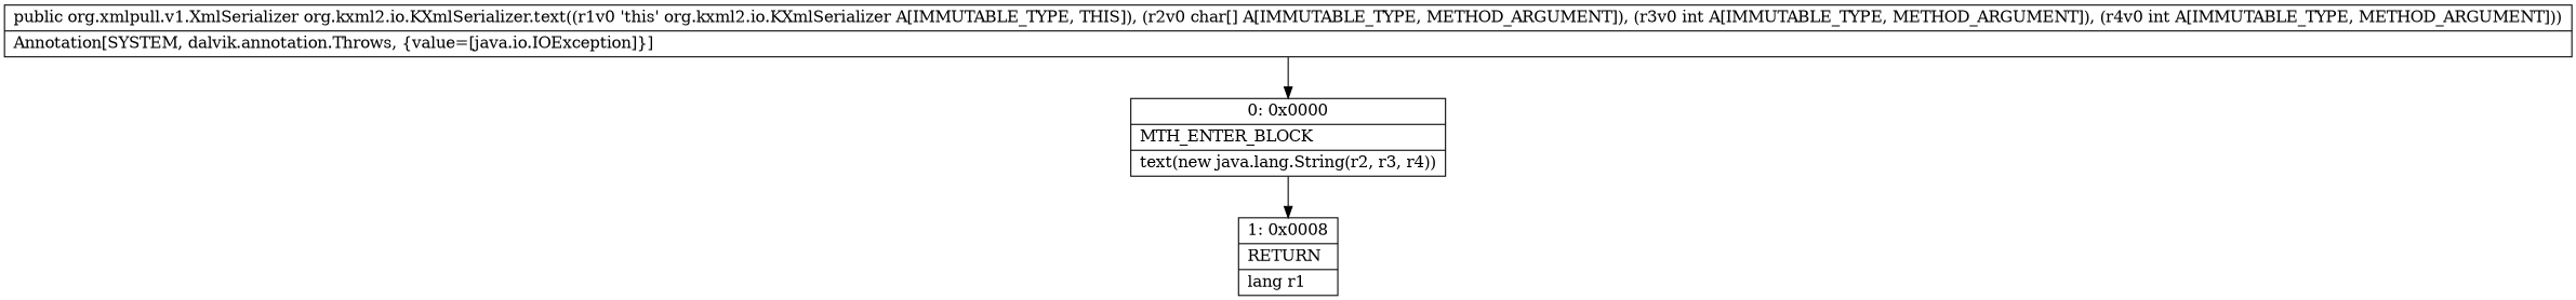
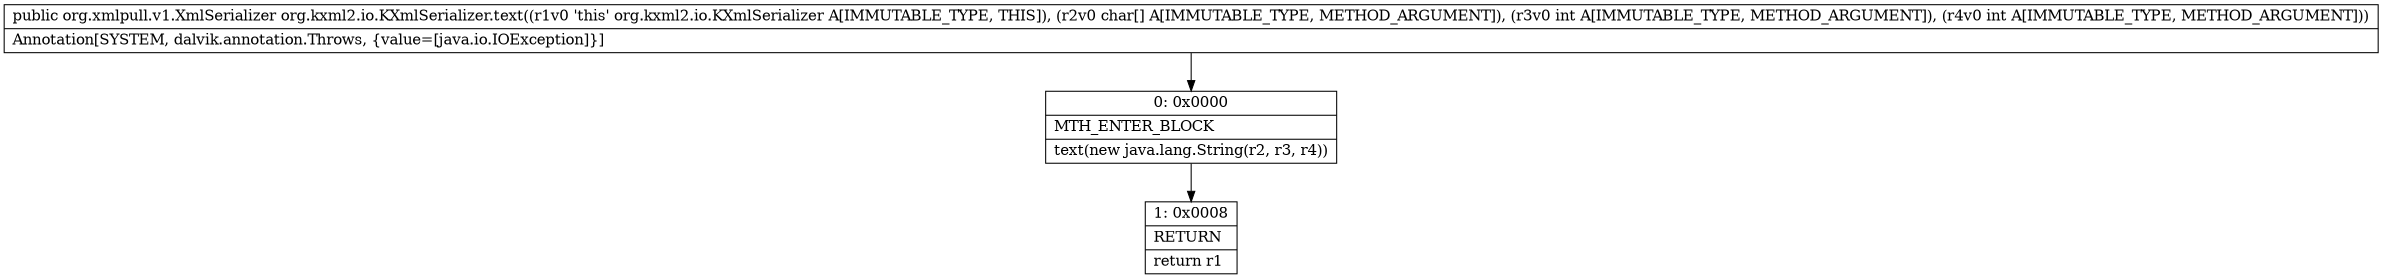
  digraph {
    node [shape=record]
    n1 [label="{0\:\ 0x0000|MTH_ENTER_BLOCK\l|text(new java.lang.String(r2, r3, r4))\l}"]
-   n2 [label="{1\:\ 0x0008|RETURN\l|lang r1\l}"]
+   n2 [label="{1\:\ 0x0008|RETURN\l|return r1\l}"]
    n3 [label="{public org.xmlpull.v1.XmlSerializer org.kxml2.io.KXmlSerializer.text((r1v0 'this' org.kxml2.io.KXmlSerializer A[IMMUTABLE_TYPE, THIS]), (r2v0 char[] A[IMMUTABLE_TYPE, METHOD_ARGUMENT]), (r3v0 int A[IMMUTABLE_TYPE, METHOD_ARGUMENT]), (r4v0 int A[IMMUTABLE_TYPE, METHOD_ARGUMENT]))  | Annotation[SYSTEM, dalvik.annotation.Throws, \{value=[java.io.IOException]\}]\l}"]
    n1 -> n2
    n3 -> n1
  }
